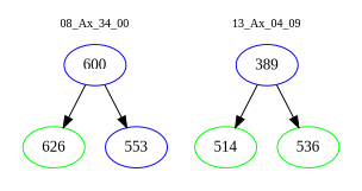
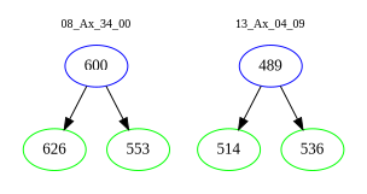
  digraph {
    fontname="Liberation Serif"
    node [color=green fontname="Liberation Serif"]
    edge [color=black fontname="Liberation Serif"]
    n1 [color=blue label=600]
    n2 [label=626]
-   n3 [color=blue label=553]
-   n4 [color=blue label=389]
+   n3 [label=553]
+   n4 [color=blue label=489]
    n5 [label=514]
    n6 [label=536]
    subgraph cluster_1 {
      color=white
      fontsize=10
      label="08_Ax_34_00"
      n1
      n2
      n3
    }
    subgraph cluster_2 {
      color=white
      fontsize=10
      label="13_Ax_04_09"
      n4
      n5
      n6
    }
    n1 -> n2
    n1 -> n3
    n4 -> n5
    n4 -> n6
  }
